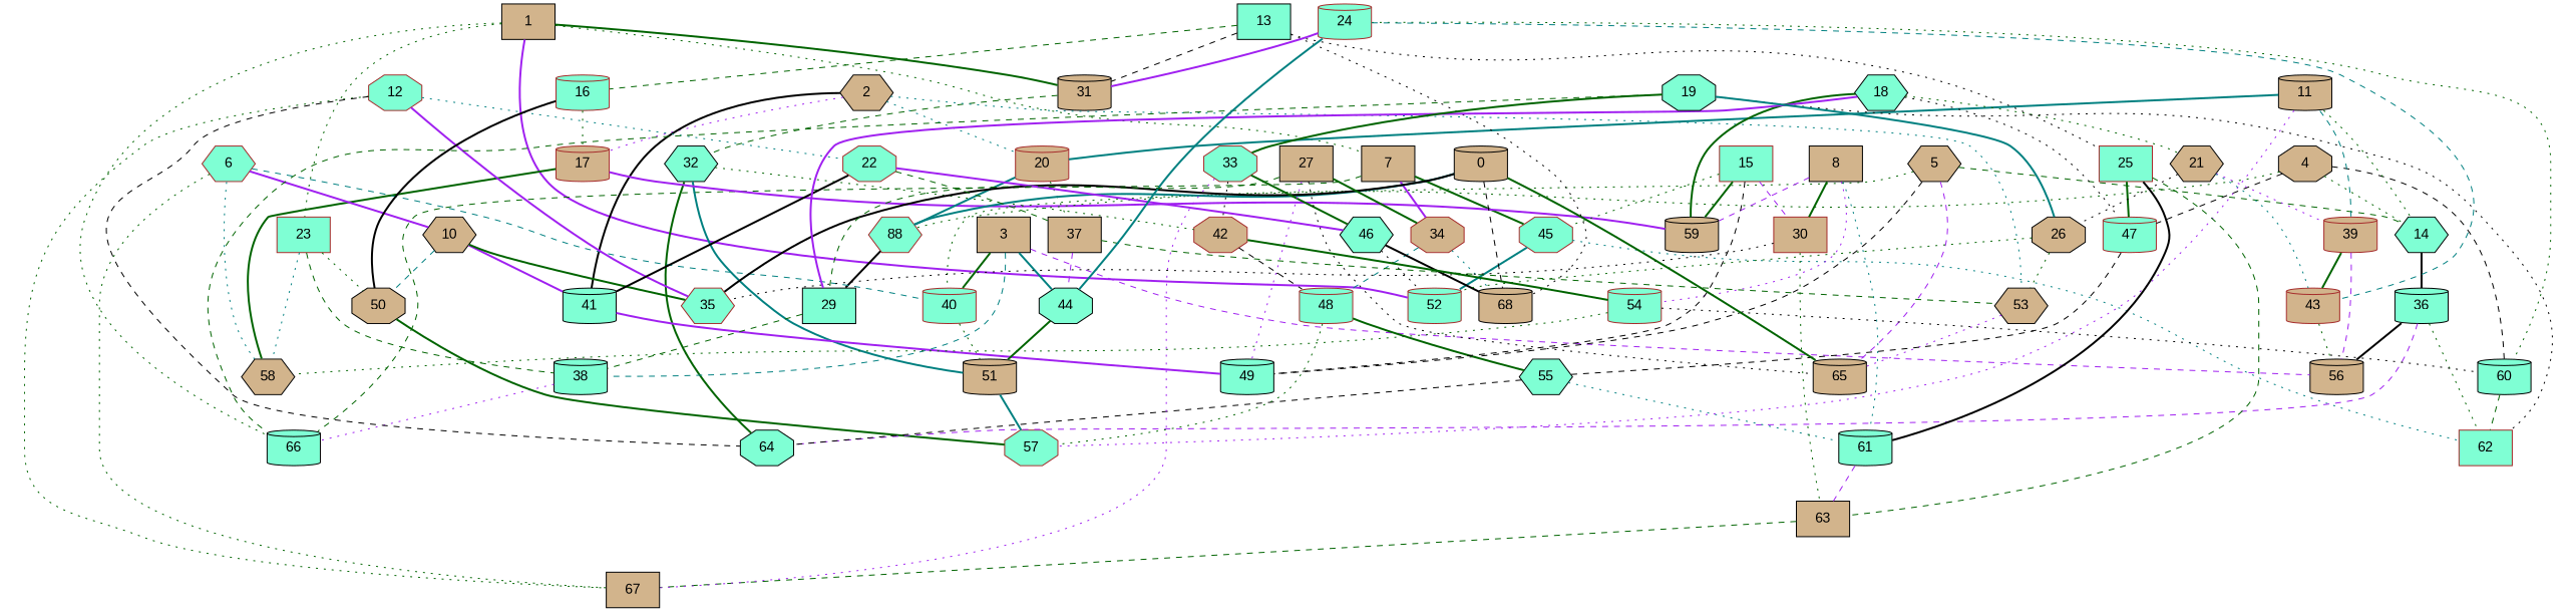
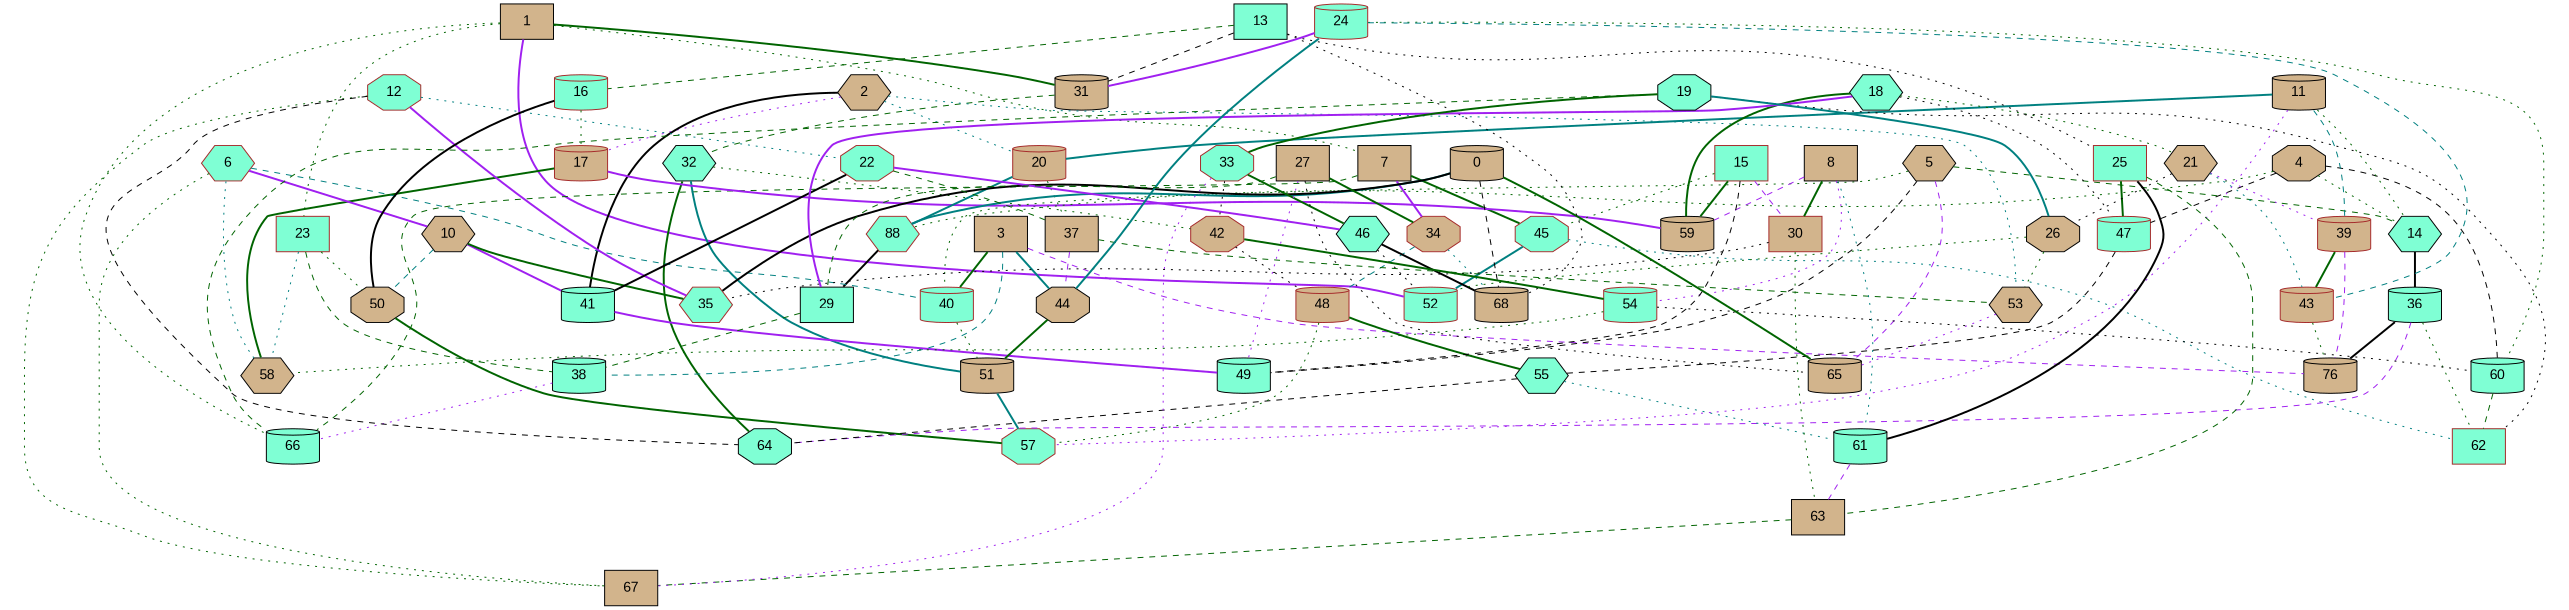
  graph {
    fontname="Liberation Sans"
    node [color=black fillcolor=aquamarine fontname="Liberation Sans" shape=cylinder style=filled]
    edge [color=darkgreen fontname="Liberation Sans" style=dotted]
    1 [fillcolor=tan shape=box]
    7 [fillcolor=tan shape=box]
    23 [color=brown shape=box]
    31 [fillcolor=tan]
    52 [color=brown]
    66
    34 [color=brown fillcolor=tan shape=octagon]
    45 [color=brown shape=octagon]
    38
    58 [fillcolor=tan shape=hexagon]
    50 [fillcolor=tan shape=octagon]
    32 [shape=hexagon]
    2 [fillcolor=tan shape=hexagon]
    17 [color=brown fillcolor=tan]
    20 [color=brown fillcolor=tan]
    41
    53 [fillcolor=tan shape=hexagon]
    59 [fillcolor=tan]
    n19 [color=brown label=88 shape=hexagon]
    37 [fillcolor=tan shape=box]
    49
    65 [fillcolor=tan]
    3 [fillcolor=tan shape=box]
    40 [color=brown]
-   44 [shape=octagon]
-   56 [fillcolor=tan]
+   44 [fillcolor=tan shape=octagon]
+   56 [fillcolor=tan label=76]
    51 [fillcolor=tan]
    4 [fillcolor=tan shape=octagon]
    14 [shape=hexagon]
    47 [color=brown]
    60
    36
    29 [shape=box]
    55 [shape=hexagon]
    62 [color=brown shape=box]
    5 [fillcolor=tan shape=hexagon]
    6 [color=brown shape=hexagon]
    10 [fillcolor=tan shape=hexagon]
    67 [fillcolor=tan shape=box]
    35 [color=brown shape=hexagon]
    68 [fillcolor=tan]
-   48 [color=brown]
+   48 [color=brown fillcolor=tan]
    8 [fillcolor=tan shape=box]
    30 [color=brown fillcolor=tan shape=box]
    54 [color=brown]
    61
    63 [fillcolor=tan shape=box]
    n48 [fillcolor=tan label=0]
    57 [color=brown shape=octagon]
    11 [fillcolor=tan]
    39 [color=brown fillcolor=tan]
    43 [color=brown fillcolor=tan]
    12 [color=brown shape=octagon]
    22 [color=brown shape=octagon]
    64 [shape=octagon]
    46 [shape=hexagon]
    13 [shape=box]
    16 [color=brown]
    25 [color=brown shape=box]
    15 [color=brown shape=box]
    18 [shape=hexagon]
    21 [fillcolor=tan shape=hexagon]
    26 [fillcolor=tan shape=octagon]
    19 [shape=octagon]
    33 [color=brown shape=octagon]
    42 [color=brown fillcolor=tan shape=octagon]
    24 [color=brown]
    27 [fillcolor=tan shape=box]
    1 -- 7
    1 -- 23
    1 -- 31 [style=bold]
    1 -- 52 [color=purple style=bold]
    1 -- 66
    7 -- 66 [style=dashed]
    7 -- 34 [color=purple style=bold]
    7 -- 45 [style=bold]
    23 -- 38 [style=dashed]
    23 -- 58 [color=teal]
    23 -- 50
    31 -- 32 [style=dashed]
    34 -- 68 [color=teal]
    34 -- 48 [color=teal style=dashed]
    45 -- 52 [color=teal style=bold]
    45 -- 62 [color=teal]
    38 -- 66 [color=purple]
    50 -- 57 [style=bold]
    32 -- 51 [color=teal style=bold]
    32 -- 64 [style=bold]
    32 -- 42
    2 -- 17 [color=purple]
    2 -- 20 [color=teal]
    2 -- 41 [color=black style=bold]
    2 -- 53 [color=teal]
    17 -- 58 [style=bold]
    17 -- 59 [color=purple style=bold]
    20 -- n19 [color=teal style=bold]
    20 -- 37
    41 -- 49 [color=purple style=bold]
    53 -- 65 [color=purple]
    n19 -- 29 [color=black style=bold]
    37 -- 53 [style=dashed]
    37 -- 44 [color=purple style=dashed]
    3 -- 38 [color=teal style=dashed]
    3 -- 40 [style=bold]
    3 -- 44 [color=teal style=bold]
    3 -- 56 [color=purple style=dashed]
    40 -- 51
    44 -- 51 [style=bold]
    51 -- 57 [color=teal style=bold]
    4 -- n19
    4 -- 14
    4 -- 47 [color=black style=dashed]
    4 -- 60 [color=black style=dashed]
    14 -- 36 [color=black style=bold]
    47 -- 55 [color=black style=dashed]
    60 -- 62 [style=dashed]
    36 -- 56 [color=black style=bold]
    36 -- 62
    36 -- 64 [color=purple style=dashed]
    29 -- 38 [style=dashed]
    55 -- 61 [color=teal]
    55 -- 64 [color=black style=dashed]
    5 -- 49 [color=black style=dashed]
    5 -- 65 [color=purple style=dashed]
    5 -- 40
    5 -- 14 [style=dashed]
    6 -- 58 [color=teal]
    6 -- 40 [color=teal style=dashed]
    6 -- 10 [color=purple style=bold]
    6 -- 67
    10 -- 50 [color=teal style=dashed]
    10 -- 41 [color=purple style=bold]
    10 -- 35 [style=bold]
    48 -- 55 [style=bold]
    48 -- 57
    8 -- 59 [color=purple style=dashed]
    8 -- 30 [style=bold]
    8 -- 54 [color=purple]
    8 -- 61 [color=teal]
    30 -- 35 [color=black]
    30 -- 63
    54 -- 58
    54 -- 60 [color=black]
    61 -- 63 [color=purple style=dashed]
    63 -- 67 [style=dashed]
    n48 -- n19 [color=teal style=bold]
    n48 -- 65 [style=bold]
    n48 -- 35 [color=black style=bold]
    n48 -- 68 [color=black style=dashed]
    11 -- 20 [color=teal style=bold]
    11 -- 14
    11 -- 57 [color=purple]
    11 -- 39 [color=teal style=dashed]
    39 -- 56 [color=purple style=dashed]
    39 -- 43 [style=bold]
    43 -- 56
    12 -- 67
    12 -- 35 [color=purple style=bold]
    12 -- 22 [color=teal]
    12 -- 64 [color=black style=dashed]
    22 -- 41 [color=black style=bold]
    22 -- 37 [style=dashed]
    22 -- 46 [color=purple style=bold]
    46 -- 52 [color=black]
    46 -- 68 [color=black style=bold]
    13 -- 31 [color=black style=dashed]
    13 -- 68 [color=black]
    13 -- 16 [style=dashed]
    13 -- 25 [color=black]
    16 -- 50 [color=black style=bold]
    16 -- 17
    25 -- 47 [style=bold]
    25 -- 61 [color=black style=bold]
    25 -- 63 [style=dashed]
    15 -- 45
    15 -- 59 [style=bold]
    15 -- 49 [color=black style=dashed]
    15 -- 30 [color=purple style=dashed]
    18 -- 59 [style=bold]
    18 -- 47 [color=black]
    18 -- 29 [color=purple style=bold]
    18 -- 21
    21 -- 39 [color=purple]
    21 -- 43 [color=teal]
    21 -- 26 [color=black]
    26 -- 52
    26 -- 53
    19 -- 66 [style=dashed]
    19 -- 62 [color=black]
    19 -- 26 [color=teal style=bold]
    19 -- 33 [style=bold]
    33 -- 67 [color=purple]
    33 -- 46 [style=bold]
    33 -- 42 [color=black]
-   42 -- 48 [color=black style=dashed]
+   42 -- 48 [color=black]
    42 -- 54 [style=bold]
    24 -- 31 [color=purple style=bold]
    24 -- 44 [color=teal style=bold]
    24 -- 60
    24 -- 43 [color=teal style=dashed]
    27 -- 34 [style=bold]
    27 -- 49 [color=purple]
    27 -- 65 [color=black]
    27 -- 29 [style=dashed]
  }
